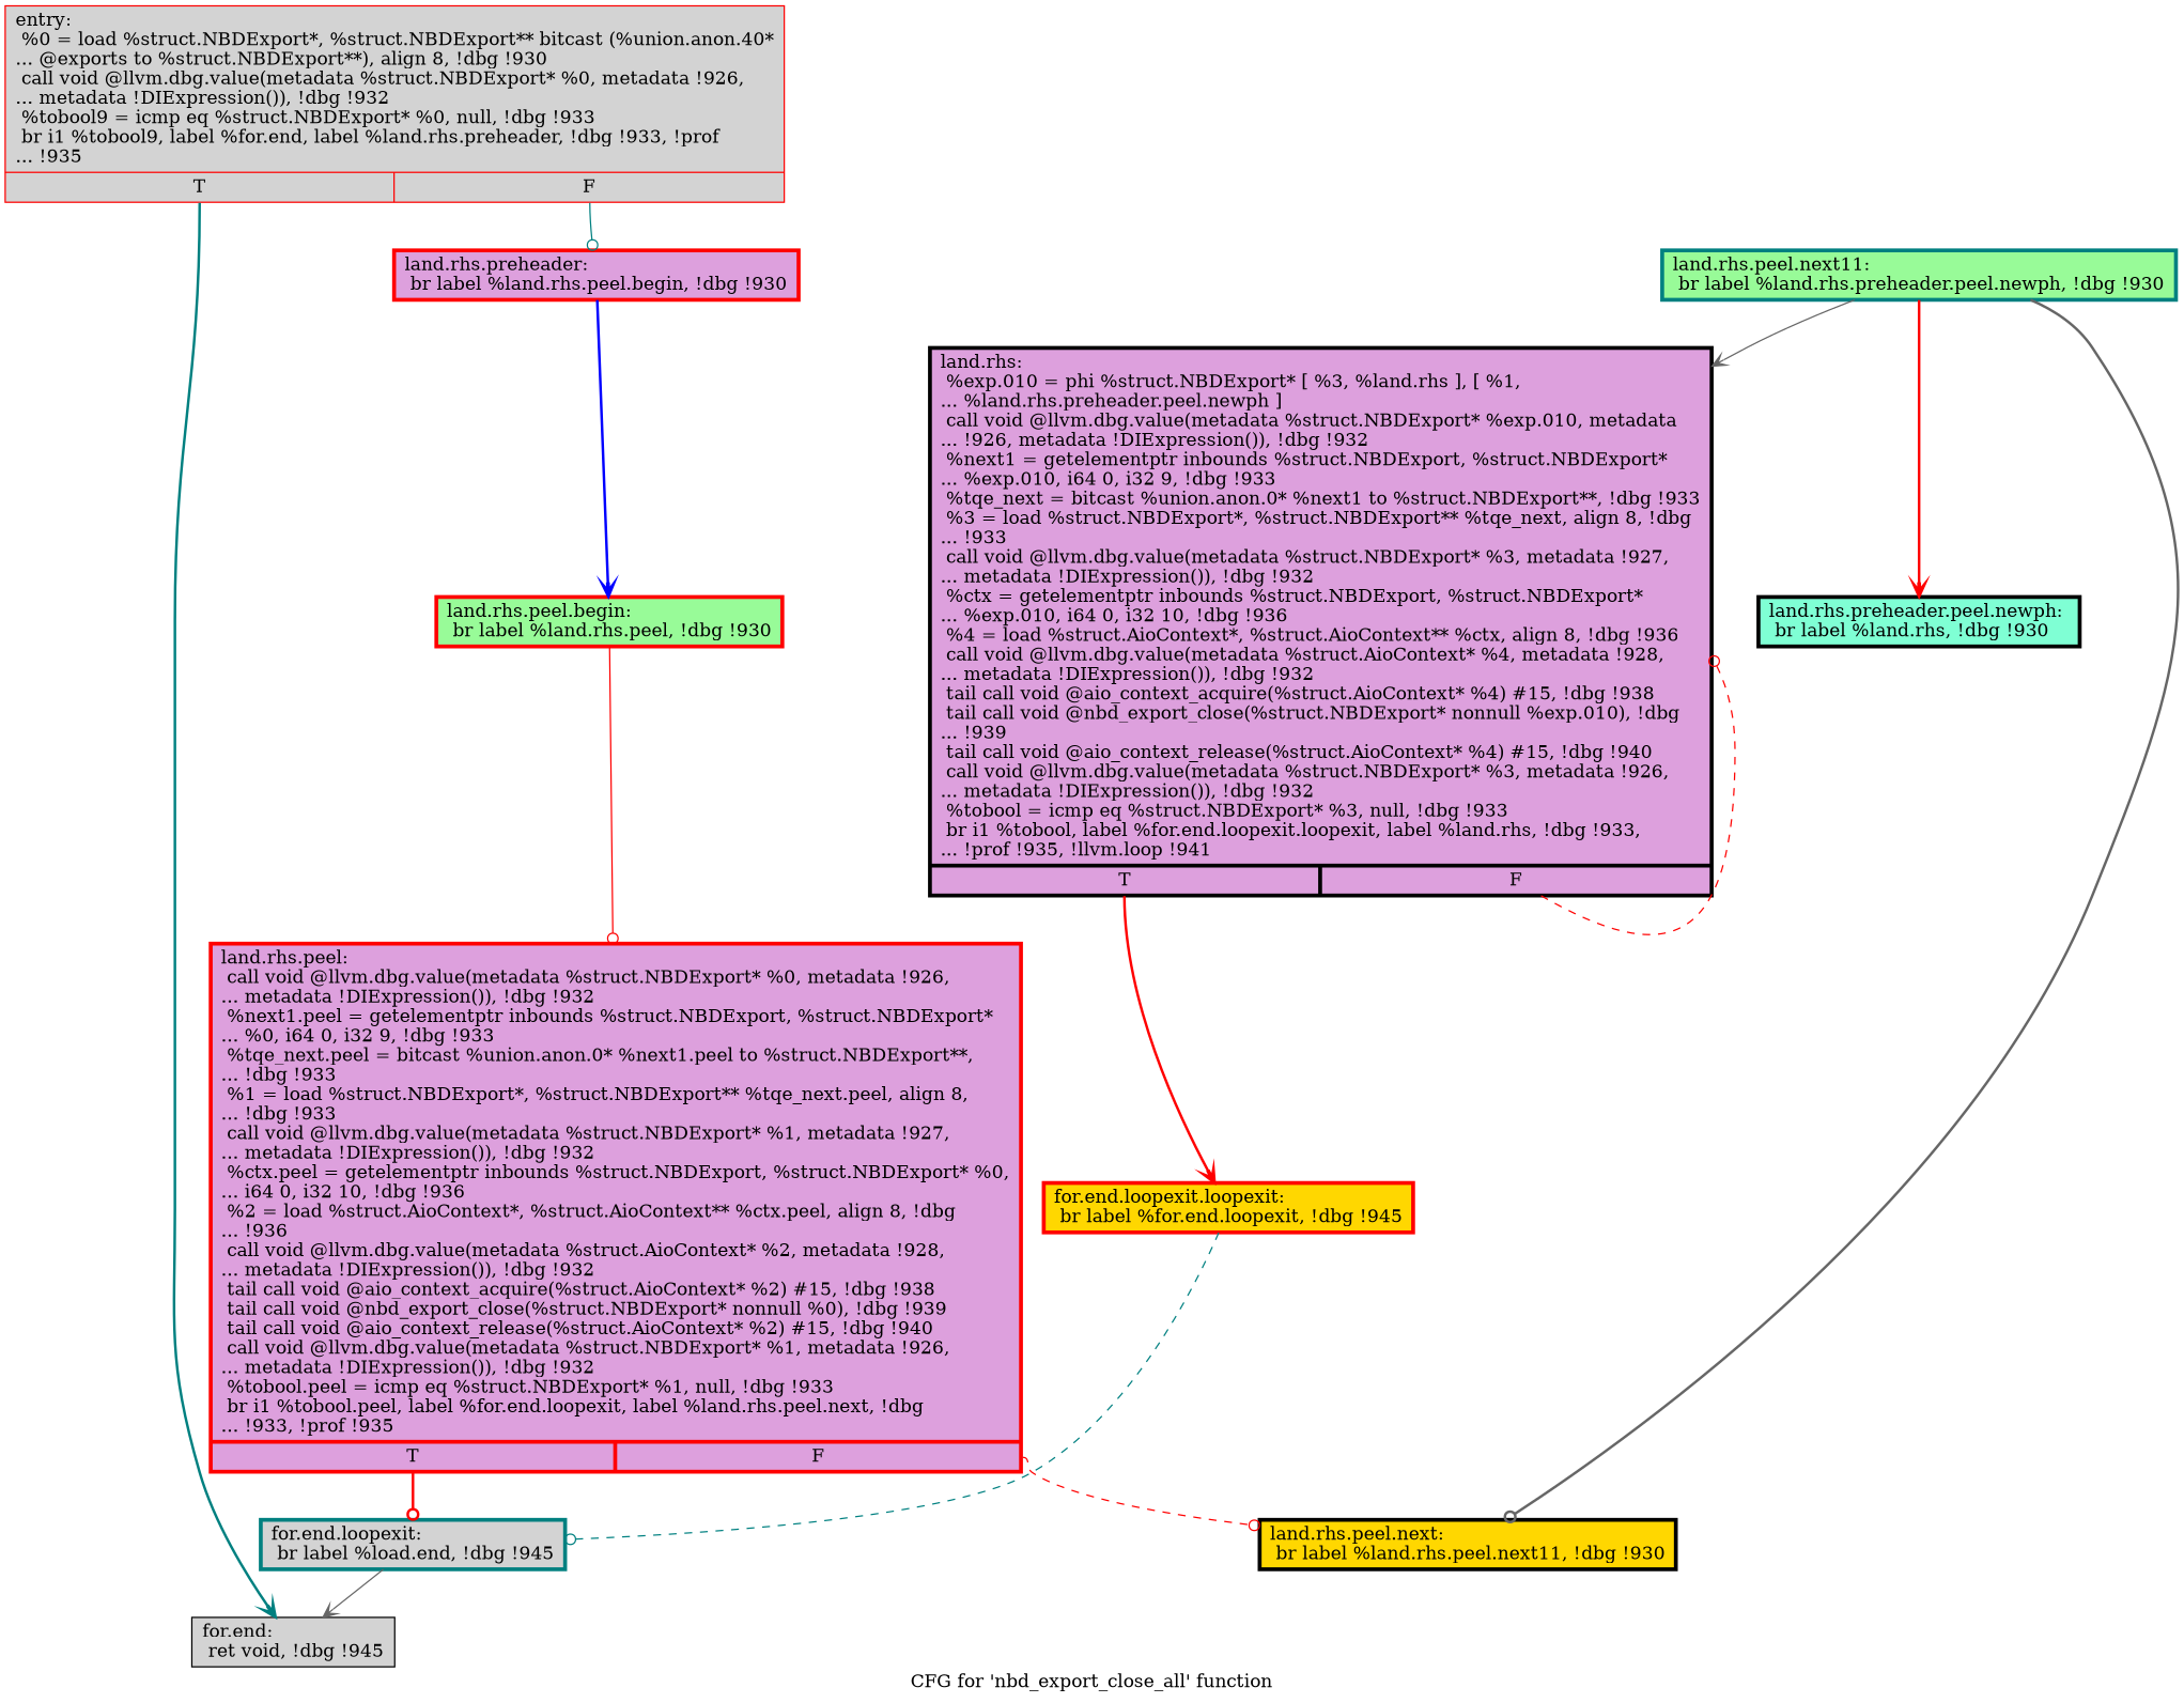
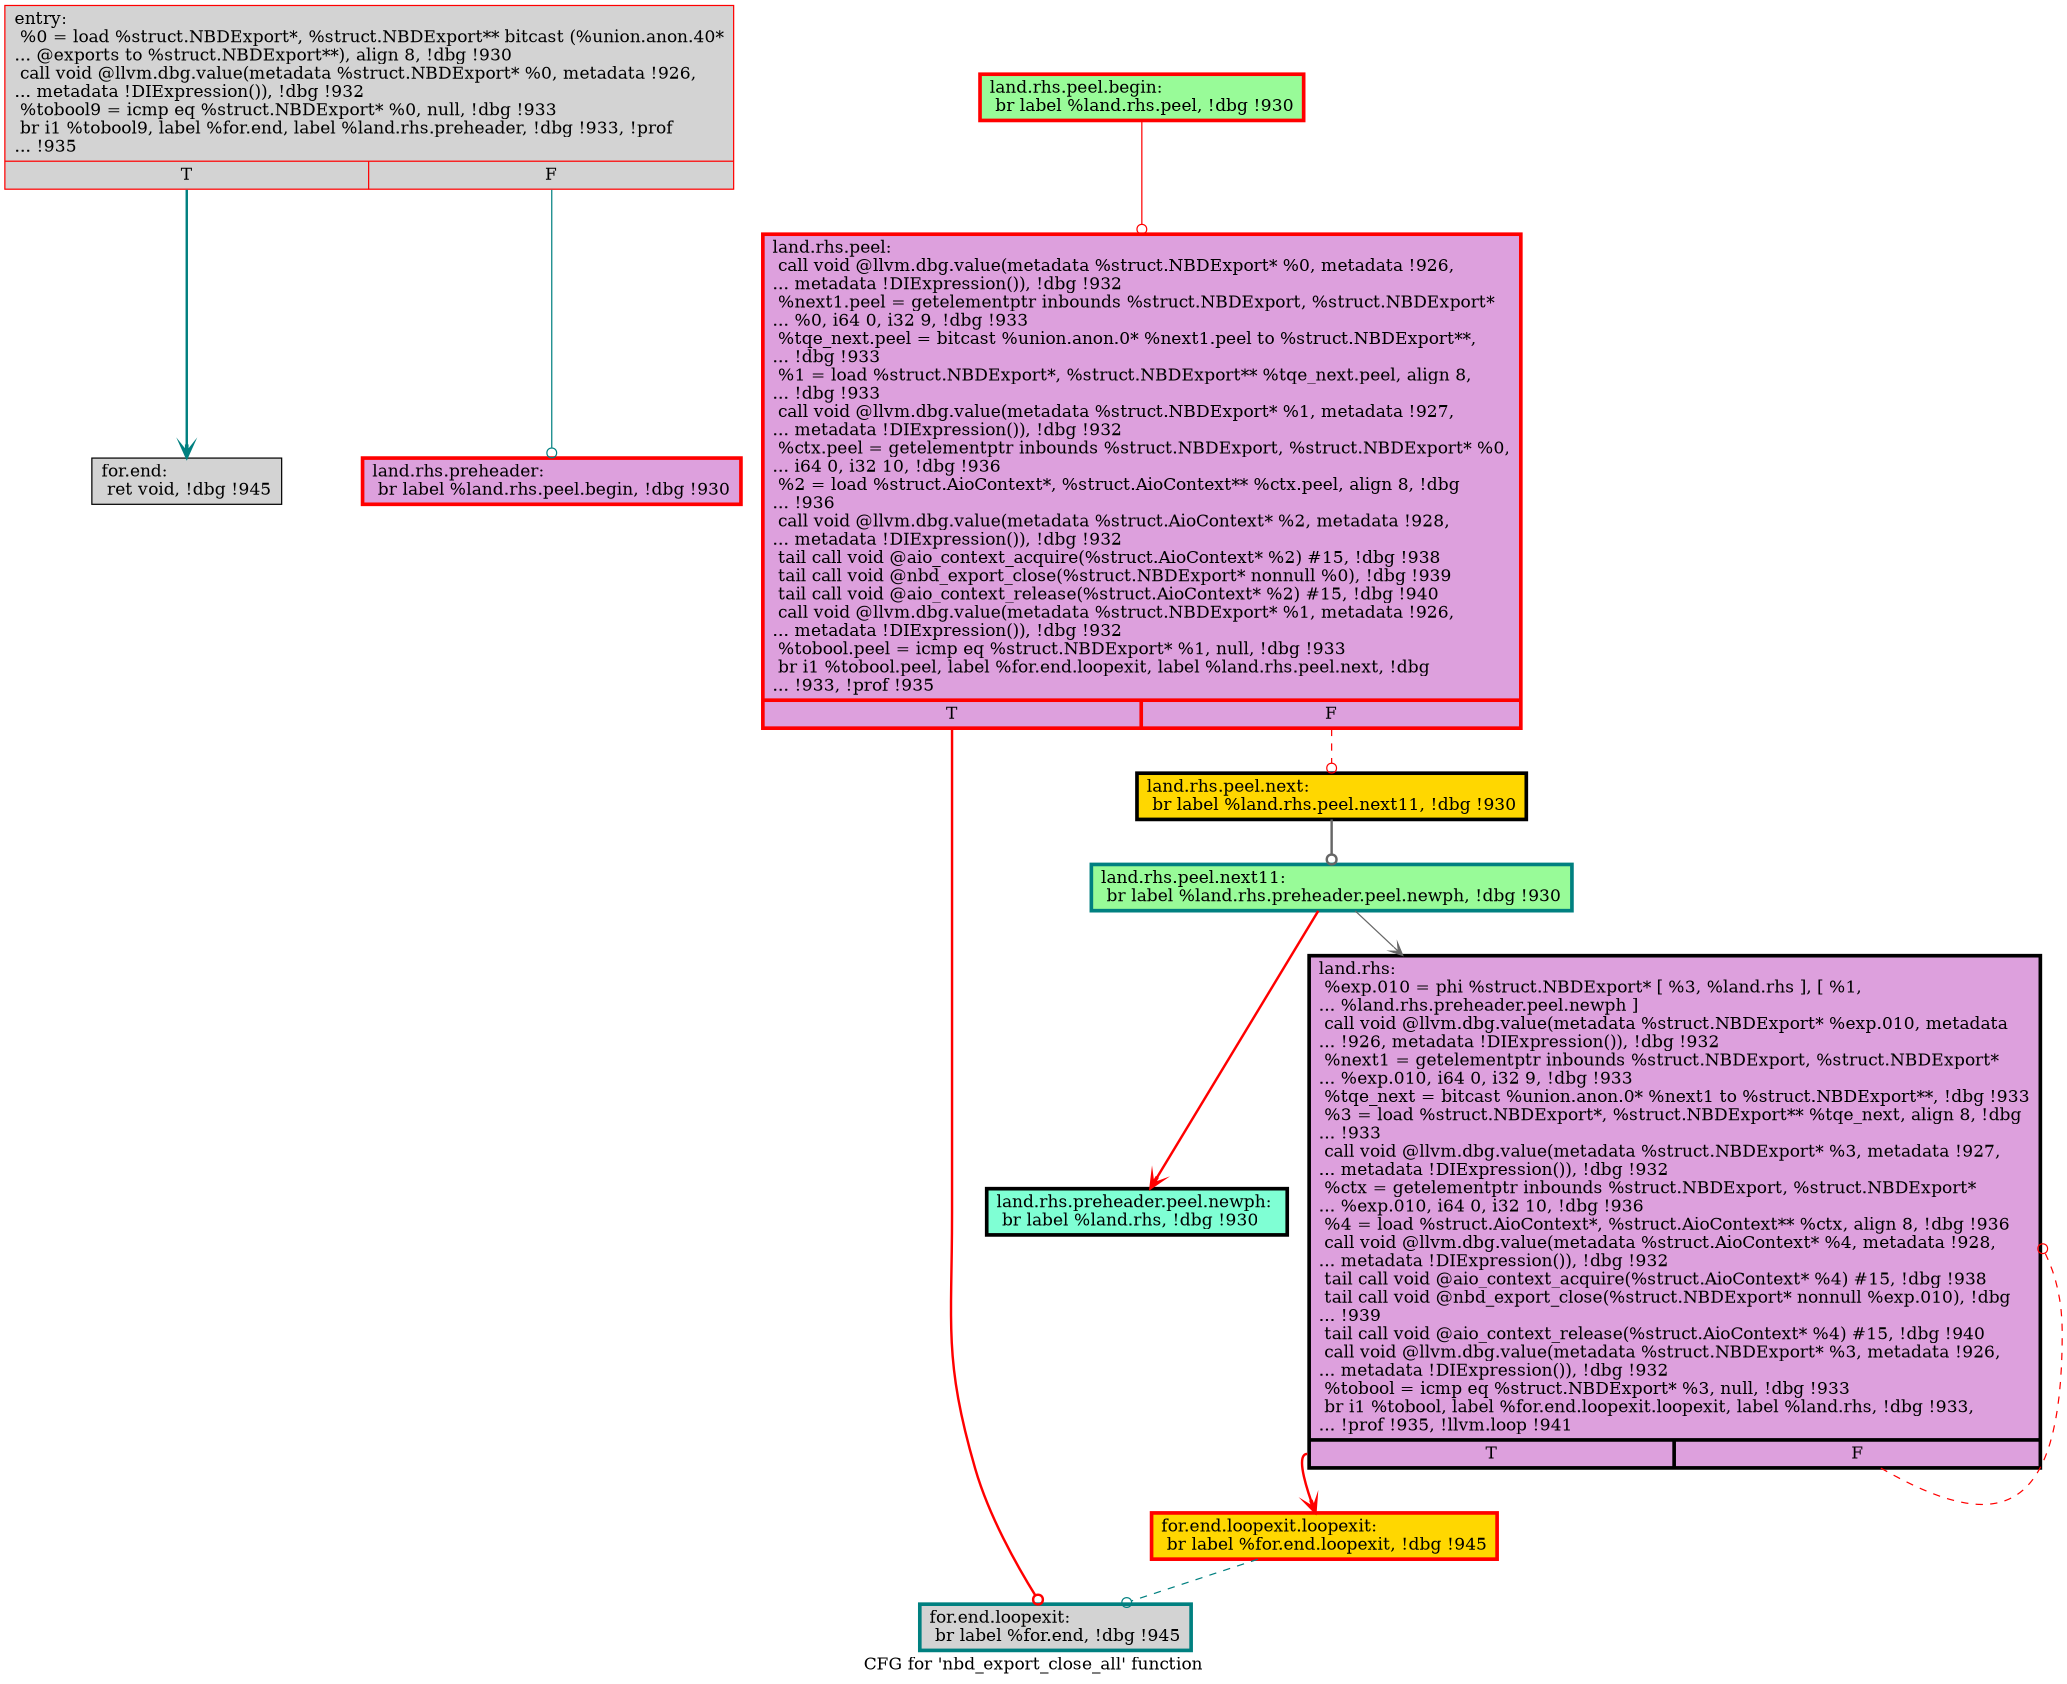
  digraph {
    label="CFG for 'nbd_export_close_all' function"
    node [color=red fillcolor=lightgrey shape=record style=filled penwidth=3.0]
    edge [arrowhead=odot color=red style=bold]
    n1 [label="{entry:\l  %0 = load %struct.NBDExport*, %struct.NBDExport** bitcast (%union.anon.40*\l... @exports to %struct.NBDExport**), align 8, !dbg !930\l  call void @llvm.dbg.value(metadata %struct.NBDExport* %0, metadata !926,\l... metadata !DIExpression()), !dbg !932\l  %tobool9 = icmp eq %struct.NBDExport* %0, null, !dbg !933\l  br i1 %tobool9, label %for.end, label %land.rhs.preheader, !dbg !933, !prof\l... !935\l|{<s0>T|<s1>F}}" penwidth=""]
    n2 [color=black label="{for.end:                                          \l  ret void, !dbg !945\l}" penwidth=""]
    n3 [fillcolor=plum label="{land.rhs.preheader:                               \l  br label %land.rhs.peel.begin, !dbg !930\l}"]
    n4 [fillcolor=palegreen label="{land.rhs.peel.begin:                              \l  br label %land.rhs.peel, !dbg !930\l}"]
    n5 [fillcolor=plum label="{land.rhs.peel:                                    \l  call void @llvm.dbg.value(metadata %struct.NBDExport* %0, metadata !926,\l... metadata !DIExpression()), !dbg !932\l  %next1.peel = getelementptr inbounds %struct.NBDExport, %struct.NBDExport*\l... %0, i64 0, i32 9, !dbg !933\l  %tqe_next.peel = bitcast %union.anon.0* %next1.peel to %struct.NBDExport**,\l... !dbg !933\l  %1 = load %struct.NBDExport*, %struct.NBDExport** %tqe_next.peel, align 8,\l... !dbg !933\l  call void @llvm.dbg.value(metadata %struct.NBDExport* %1, metadata !927,\l... metadata !DIExpression()), !dbg !932\l  %ctx.peel = getelementptr inbounds %struct.NBDExport, %struct.NBDExport* %0,\l... i64 0, i32 10, !dbg !936\l  %2 = load %struct.AioContext*, %struct.AioContext** %ctx.peel, align 8, !dbg\l... !936\l  call void @llvm.dbg.value(metadata %struct.AioContext* %2, metadata !928,\l... metadata !DIExpression()), !dbg !932\l  tail call void @aio_context_acquire(%struct.AioContext* %2) #15, !dbg !938\l  tail call void @nbd_export_close(%struct.NBDExport* nonnull %0), !dbg !939\l  tail call void @aio_context_release(%struct.AioContext* %2) #15, !dbg !940\l  call void @llvm.dbg.value(metadata %struct.NBDExport* %1, metadata !926,\l... metadata !DIExpression()), !dbg !932\l  %tobool.peel = icmp eq %struct.NBDExport* %1, null, !dbg !933\l  br i1 %tobool.peel, label %for.end.loopexit, label %land.rhs.peel.next, !dbg\l... !933, !prof !935\l|{<s0>T|<s1>F}}"]
-   n6 [color=teal label="{for.end.loopexit:                                 \l  br label %load.end, !dbg !945\l}"]
+   n6 [color=teal label="{for.end.loopexit:                                 \l  br label %for.end, !dbg !945\l}"]
    n7 [color=black fillcolor=gold label="{land.rhs.peel.next:                               \l  br label %land.rhs.peel.next11, !dbg !930\l}"]
    n8 [color=teal fillcolor=palegreen label="{land.rhs.peel.next11:                             \l  br label %land.rhs.preheader.peel.newph, !dbg !930\l}"]
    n9 [color=black fillcolor=aquamarine label="{land.rhs.preheader.peel.newph:                    \l  br label %land.rhs, !dbg !930\l}"]
    n10 [color=black fillcolor=plum label="{land.rhs:                                         \l  %exp.010 = phi %struct.NBDExport* [ %3, %land.rhs ], [ %1,\l... %land.rhs.preheader.peel.newph ]\l  call void @llvm.dbg.value(metadata %struct.NBDExport* %exp.010, metadata\l... !926, metadata !DIExpression()), !dbg !932\l  %next1 = getelementptr inbounds %struct.NBDExport, %struct.NBDExport*\l... %exp.010, i64 0, i32 9, !dbg !933\l  %tqe_next = bitcast %union.anon.0* %next1 to %struct.NBDExport**, !dbg !933\l  %3 = load %struct.NBDExport*, %struct.NBDExport** %tqe_next, align 8, !dbg\l... !933\l  call void @llvm.dbg.value(metadata %struct.NBDExport* %3, metadata !927,\l... metadata !DIExpression()), !dbg !932\l  %ctx = getelementptr inbounds %struct.NBDExport, %struct.NBDExport*\l... %exp.010, i64 0, i32 10, !dbg !936\l  %4 = load %struct.AioContext*, %struct.AioContext** %ctx, align 8, !dbg !936\l  call void @llvm.dbg.value(metadata %struct.AioContext* %4, metadata !928,\l... metadata !DIExpression()), !dbg !932\l  tail call void @aio_context_acquire(%struct.AioContext* %4) #15, !dbg !938\l  tail call void @nbd_export_close(%struct.NBDExport* nonnull %exp.010), !dbg\l... !939\l  tail call void @aio_context_release(%struct.AioContext* %4) #15, !dbg !940\l  call void @llvm.dbg.value(metadata %struct.NBDExport* %3, metadata !926,\l... metadata !DIExpression()), !dbg !932\l  %tobool = icmp eq %struct.NBDExport* %3, null, !dbg !933\l  br i1 %tobool, label %for.end.loopexit.loopexit, label %land.rhs, !dbg !933,\l... !prof !935, !llvm.loop !941\l|{<s0>T|<s1>F}}"]
    n11 [fillcolor=gold label="{for.end.loopexit.loopexit:                        \l  br label %for.end.loopexit, !dbg !945\l}"]
    n1 -> n2 [arrowhead=vee color=teal tailport=s0]
    n1 -> n3 [color=teal style=solid tailport=s1]
-   n3 -> n4 [arrowhead=vee color=blue]
    n4 -> n5 [style=solid]
    n5 -> n6 [tailport=s0]
    n5 -> n7 [style=dashed tailport=s1]
-   n6 -> n2 [arrowhead=vee color=gray40 style=solid]
-   n8 -> n7 [color=gray40]
+   n7 -> n8 [color=gray40]
    n8 -> n9 [arrowhead=vee]
    n8 -> n10 [arrowhead=vee color=gray40 style=solid]
    n10 -> n10 [style=dashed tailport=s1]
    n10 -> n11 [arrowhead=vee tailport=s0]
    n11 -> n6 [color=teal style=dashed]
  }
